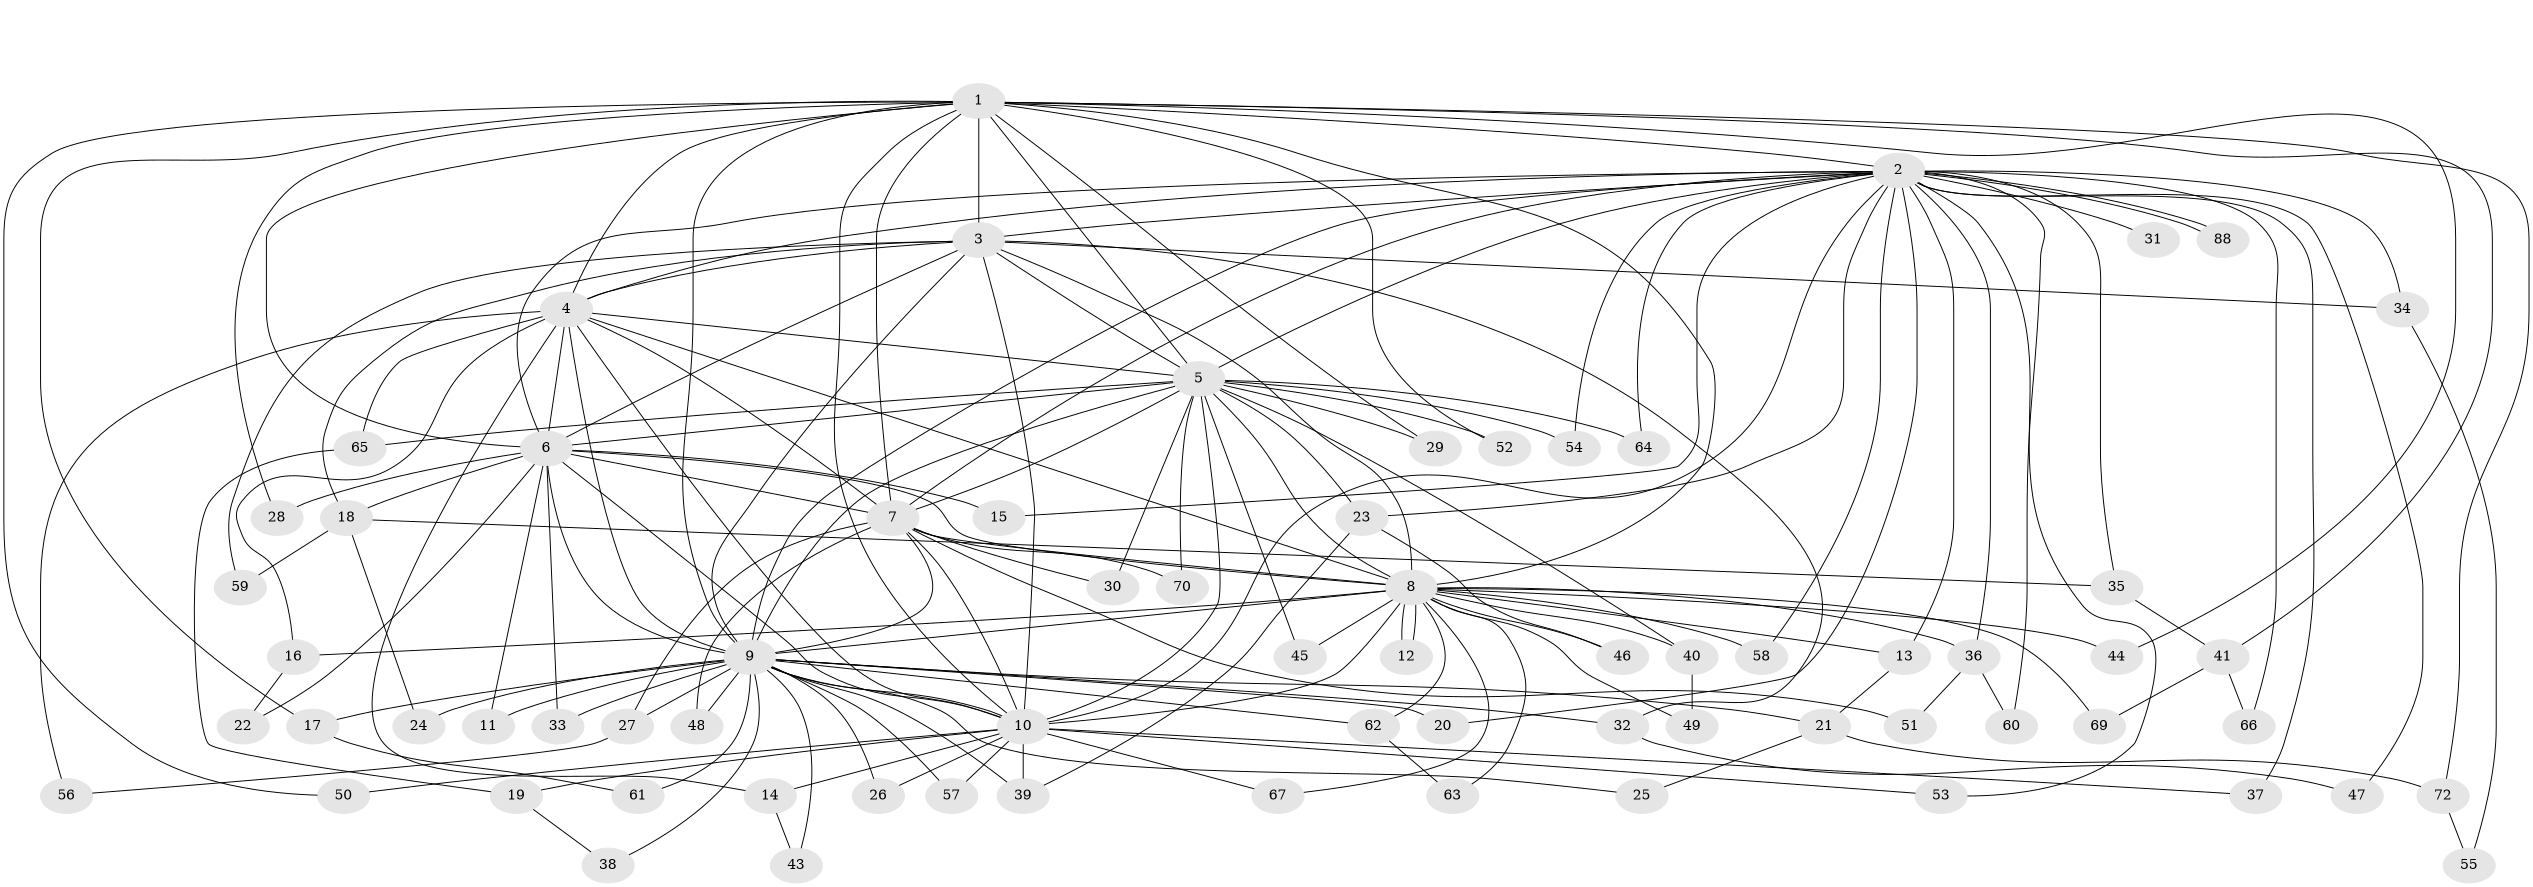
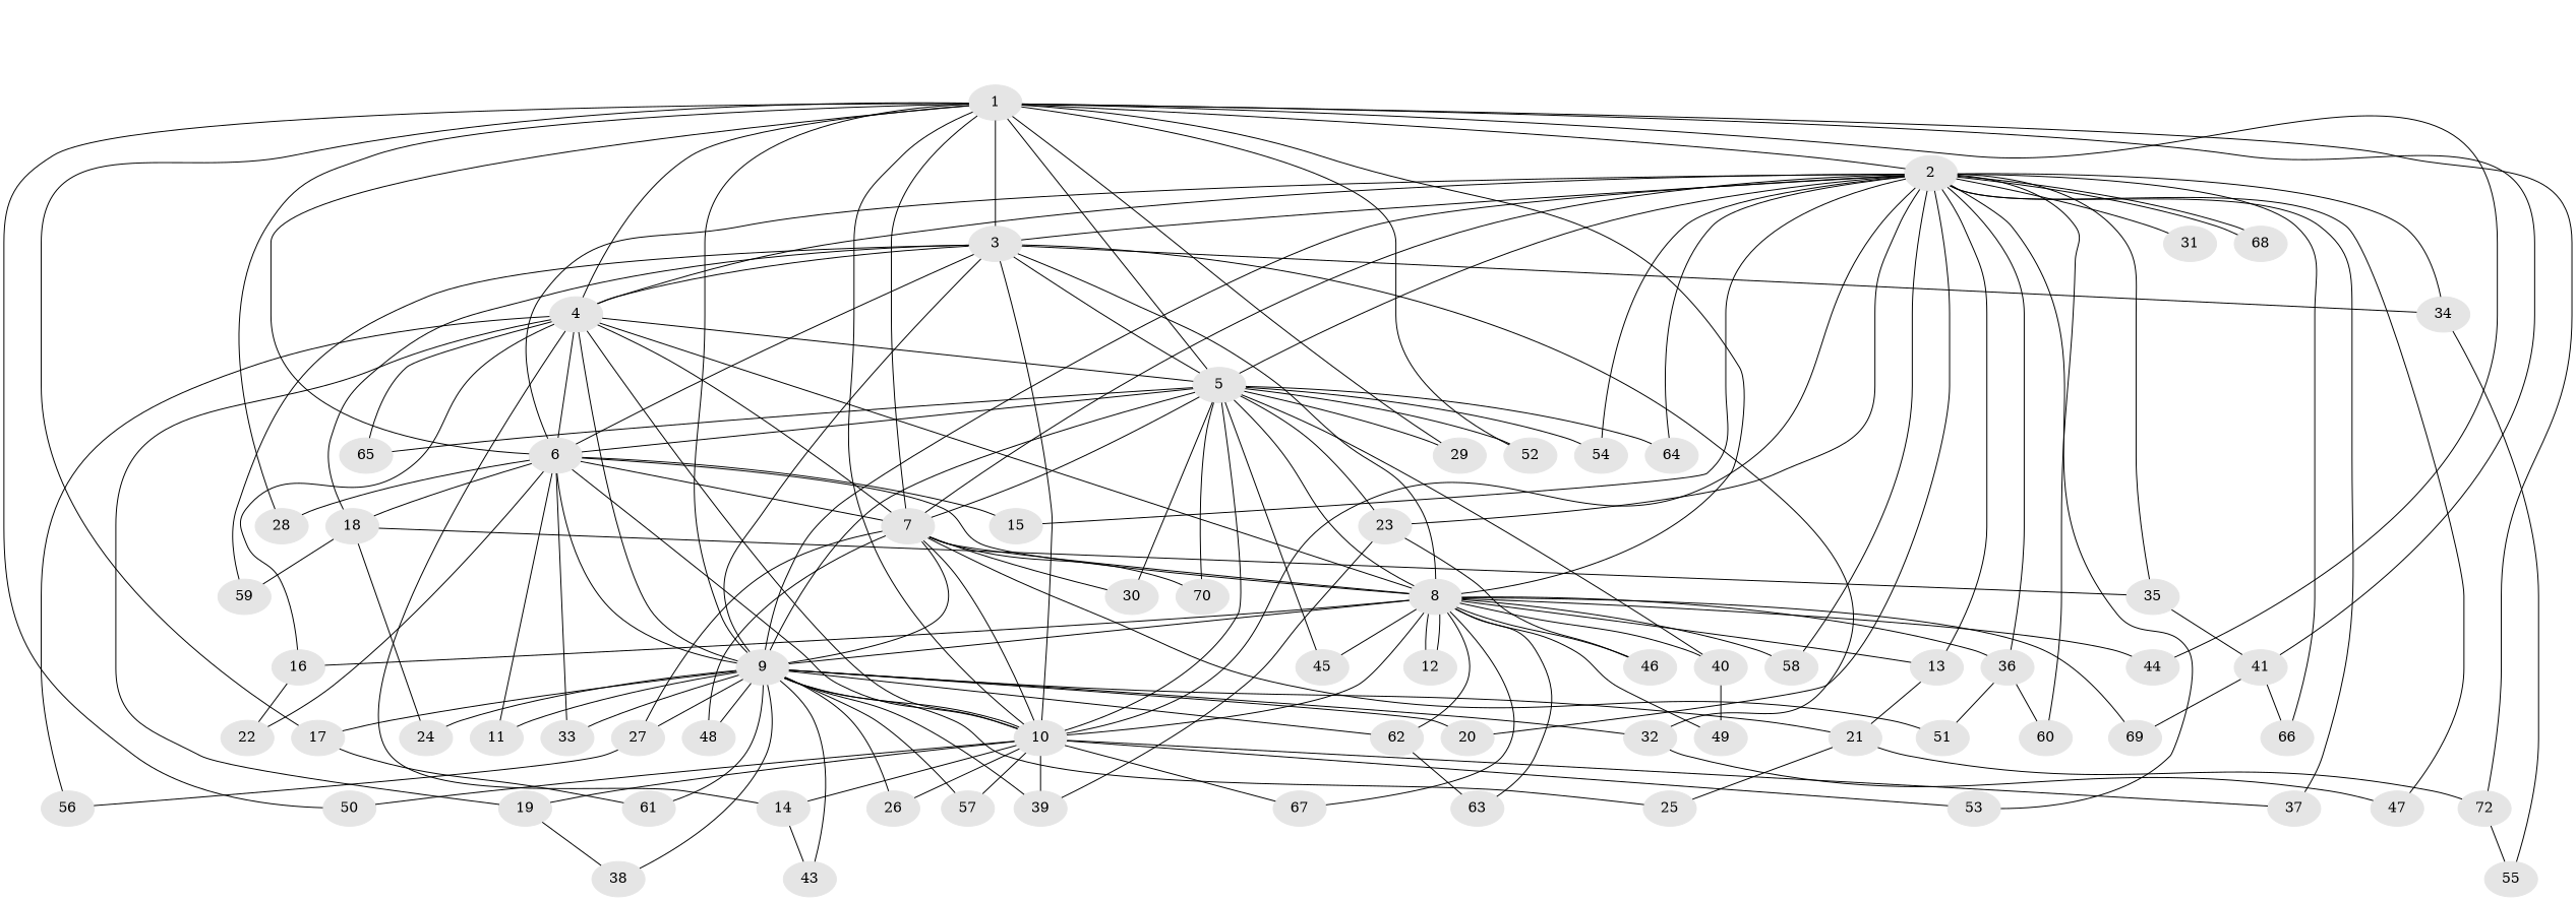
  graph {
    node [color=gray90 style=filled]
    1
    2
    3
    4
    5
    6
    7
    8
    9
    10
    17
    28
    29
    41
    n15 [label=72]
    44
    50
    52
    13
    15
    20
    23
    31
    34
    35
    36
    37
    47
    53
    54
    58
    60
    64
    66
-   68 [label=88]
+   68
    18
    32
    59
    14
    16
    19
    56
    65
    30
    40
    45
    70
    11
    22
    33
    27
    48
    51
    12
    46
    49
    62
    63
    67
    69
    21
    24
    25
    26
    38
    39
    43
    57
    61
    55
    1 -- 2
    1 -- 3
    1 -- 4
    1 -- 5
    1 -- 6
    1 -- 7
    1 -- 8
    1 -- 9
    1 -- 10
    1 -- 17
    1 -- 28
    1 -- 29
    1 -- 41
    1 -- n15
    1 -- 44
    1 -- 50
    1 -- 52
    2 -- 3
    2 -- 4
    2 -- 5
    2 -- 6
    2 -- 7
    2 -- 9
    2 -- 10
    2 -- 13
    2 -- 15
    2 -- 20
    2 -- 23
    2 -- 31
    2 -- 34
    2 -- 35
    2 -- 36
    2 -- 37
    2 -- 47
    2 -- 53
    2 -- 54
    2 -- 58
    2 -- 60
    2 -- 64
    2 -- 66
    2 -- 68
    2 -- 68
    3 -- 4
    3 -- 5
    3 -- 6
    3 -- 8
    3 -- 9
    3 -- 10
    3 -- 34
    3 -- 18
    3 -- 32
    3 -- 59
    4 -- 5
    4 -- 6
    4 -- 7
    4 -- 8
    4 -- 9
    4 -- 10
    4 -- 14
    4 -- 16
-   65 -- 19
+   4 -- 19
    4 -- 56
    4 -- 65
    5 -- 6
    5 -- 7
    5 -- 8
    5 -- 9
    5 -- 10
    5 -- 29
    5 -- 52
    5 -- 23
    5 -- 54
    5 -- 64
    5 -- 65
    5 -- 30
    5 -- 40
    5 -- 45
    5 -- 70
    6 -- 7
    6 -- 8
    6 -- 9
    6 -- 10
    6 -- 28
    6 -- 15
    6 -- 18
    6 -- 11
    6 -- 22
    6 -- 33
    7 -- 8
    7 -- 9
    7 -- 10
    7 -- 30
    7 -- 70
    7 -- 27
    7 -- 48
    7 -- 51
    8 -- 9
    8 -- 10
    8 -- 44
    8 -- 13
    8 -- 36
    8 -- 58
    8 -- 16
    8 -- 40
    8 -- 45
    8 -- 12
    8 -- 12
    8 -- 46
    8 -- 49
    8 -- 62
    8 -- 63
    8 -- 67
    8 -- 69
    9 -- 10
    9 -- 17
    9 -- 20
    9 -- 32
    9 -- 11
    9 -- 33
    9 -- 27
    9 -- 48
    9 -- 62
    9 -- 21
    9 -- 24
    9 -- 25
    9 -- 26
    9 -- 38
    9 -- 39
    9 -- 43
    9 -- 57
    9 -- 61
    10 -- 50
    10 -- 37
    10 -- 53
    10 -- 14
    10 -- 19
    10 -- 67
    10 -- 26
    10 -- 39
    10 -- 57
    17 -- 61
    41 -- 66
    41 -- 69
    n15 -- 55
    13 -- 21
    23 -- 46
    23 -- 39
    34 -- 55
    35 -- 41
    36 -- 60
    36 -- 51
    18 -- 35
    18 -- 59
    18 -- 24
    32 -- 47
    14 -- 43
    16 -- 22
    19 -- 38
    40 -- 49
    27 -- 56
    62 -- 63
    21 -- n15
    21 -- 25
  }
